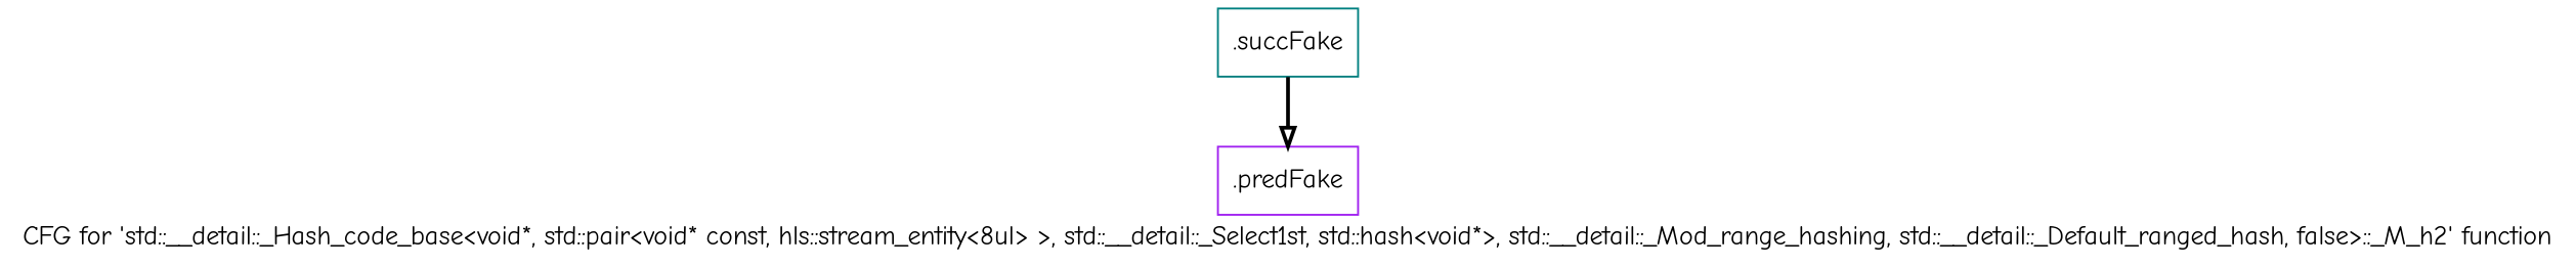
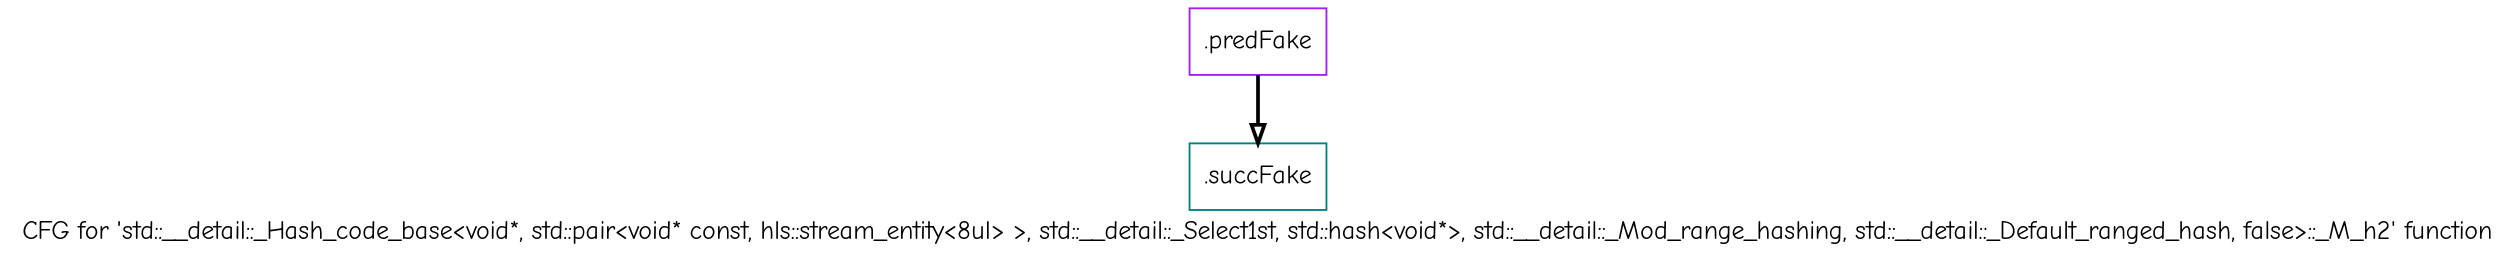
  digraph {
    label="CFG for 'std::__detail::_Hash_code_base\<void*, std::pair\<void* const, hls::stream_entity\<8ul\> \>, std::__detail::_Select1st, std::hash\<void*\>, std::__detail::_Mod_range_hashing, std::__detail::_Default_ranged_hash, false\>::_M_h2' function"
    fontname="Comic Neue"
    node [shape=record fontname="Comic Neue"]
    n1 [label="{.predFake}" color=purple]
    n2 [filename="/mnt/xilinx/Vitis_HLS/2021.2/tps/lnx64/gcc-6.2.0/lib/gcc/x86_64-pc-linux-gnu/6.2.0/../../../../include/c++/6.2.0/bits/hashtable_policy.h" label="{.succFake}" linenumber=1209 color=teal]
-   n2 -> n1 [execusionnum=18 filename="/mnt/xilinx/Vitis_HLS/2021.2/tps/lnx64/gcc-6.2.0/lib/gcc/x86_64-pc-linux-gnu/6.2.0/../../../../include/c++/6.2.0/bits/hashtable_policy.h" style=bold arrowhead=onormal fontname="Comic Neue"]
+   n1 -> n2 [execusionnum=18 filename="/mnt/xilinx/Vitis_HLS/2021.2/tps/lnx64/gcc-6.2.0/lib/gcc/x86_64-pc-linux-gnu/6.2.0/../../../../include/c++/6.2.0/bits/hashtable_policy.h" style=bold arrowhead=onormal fontname="Comic Neue"]
  }
